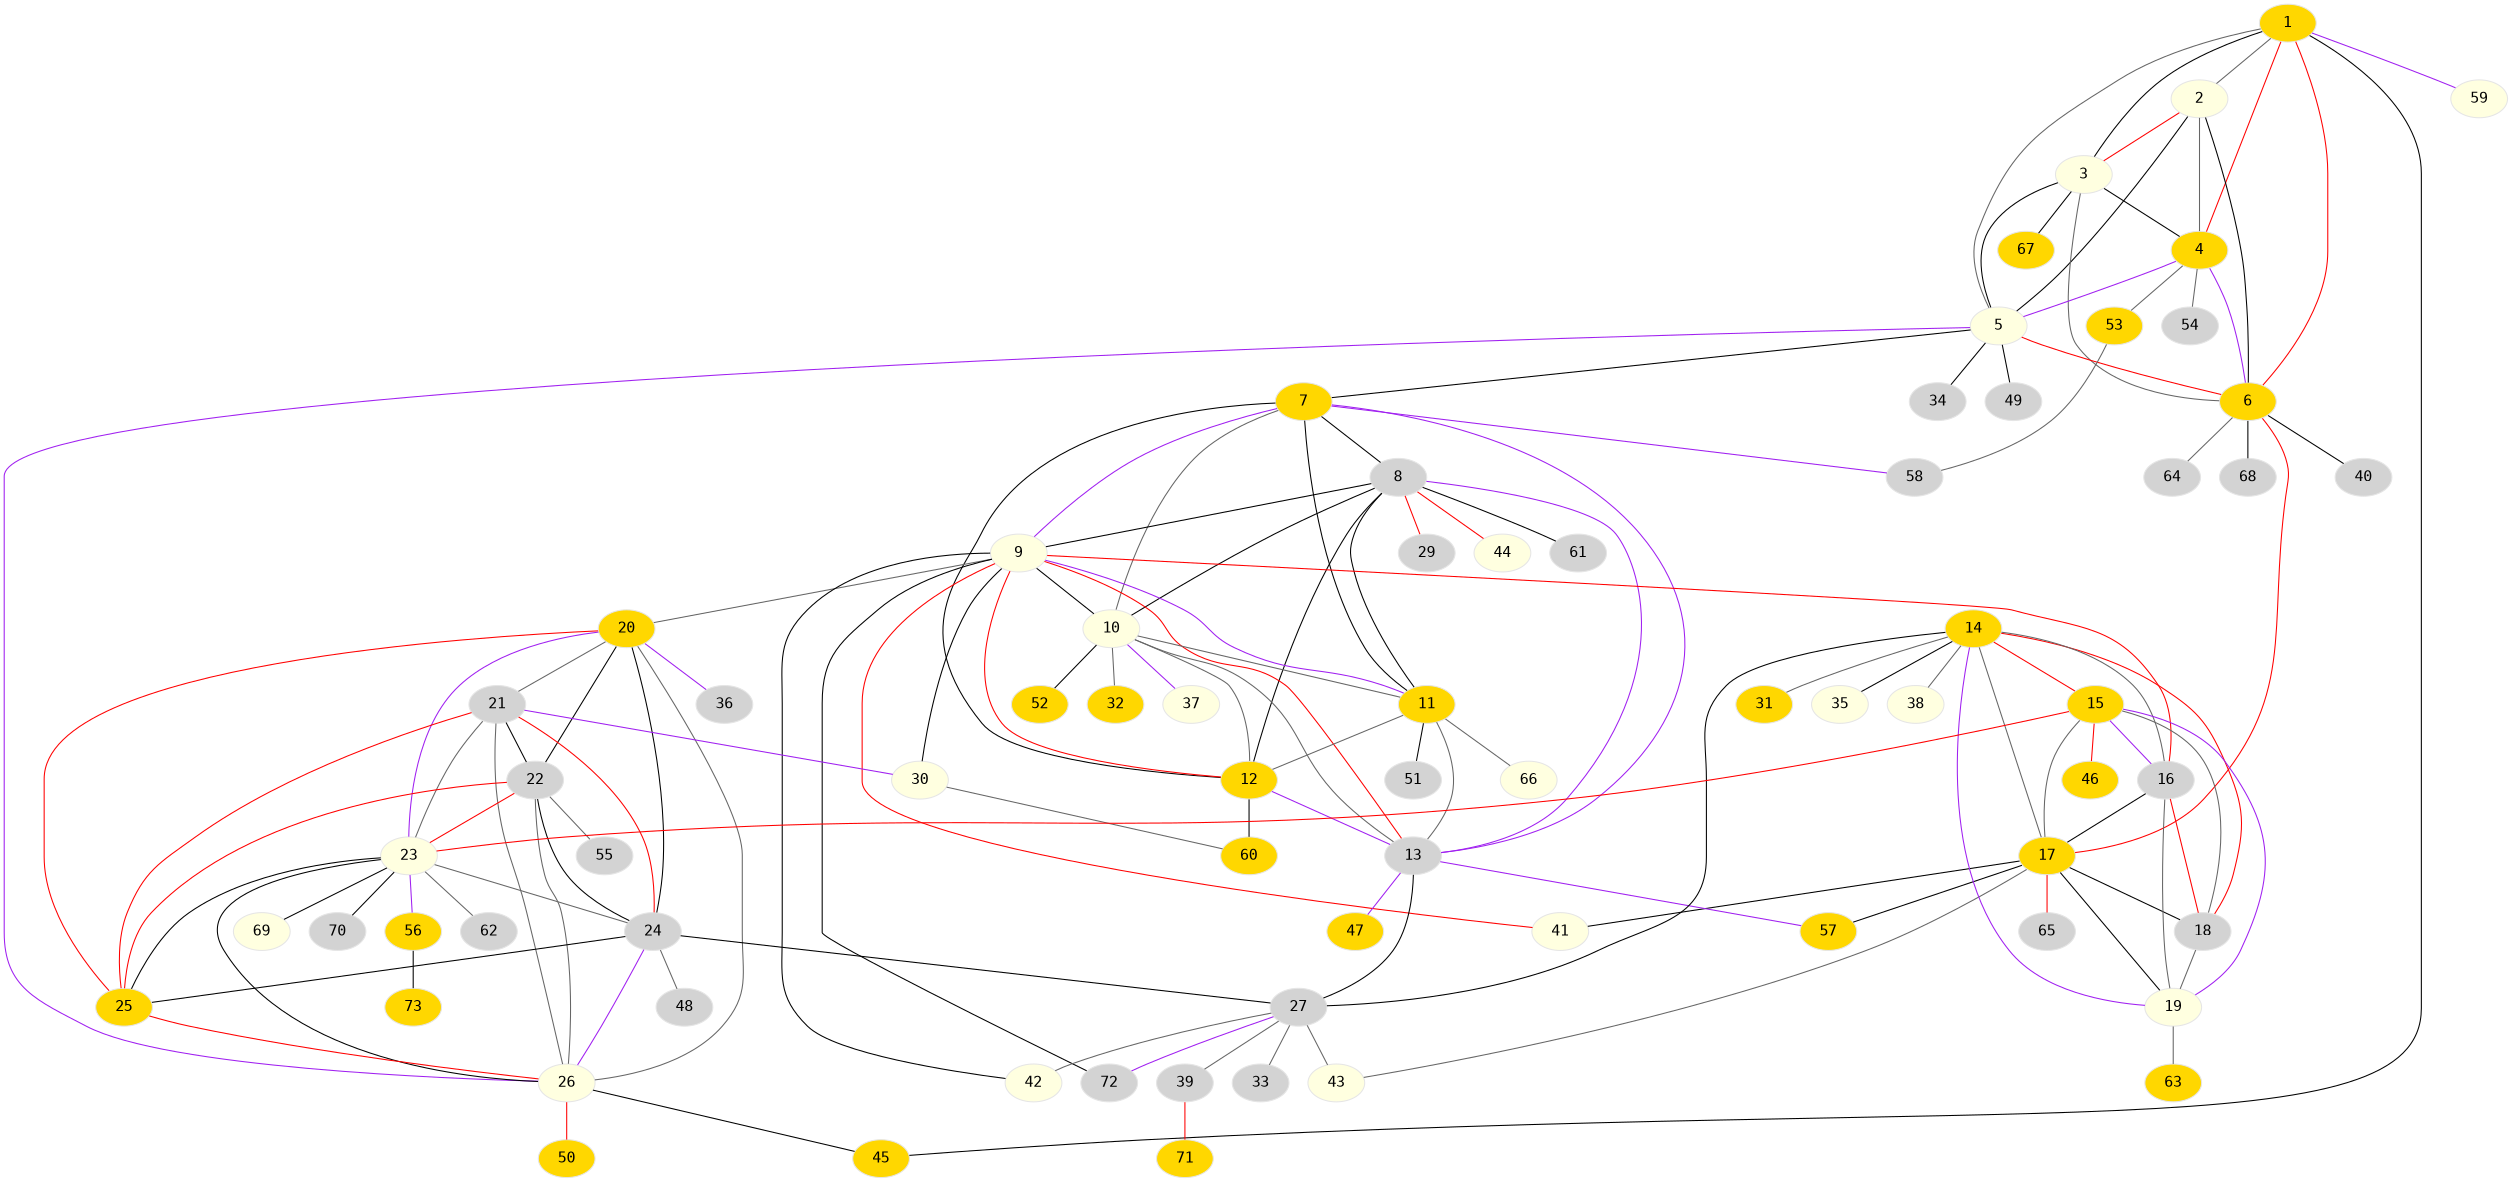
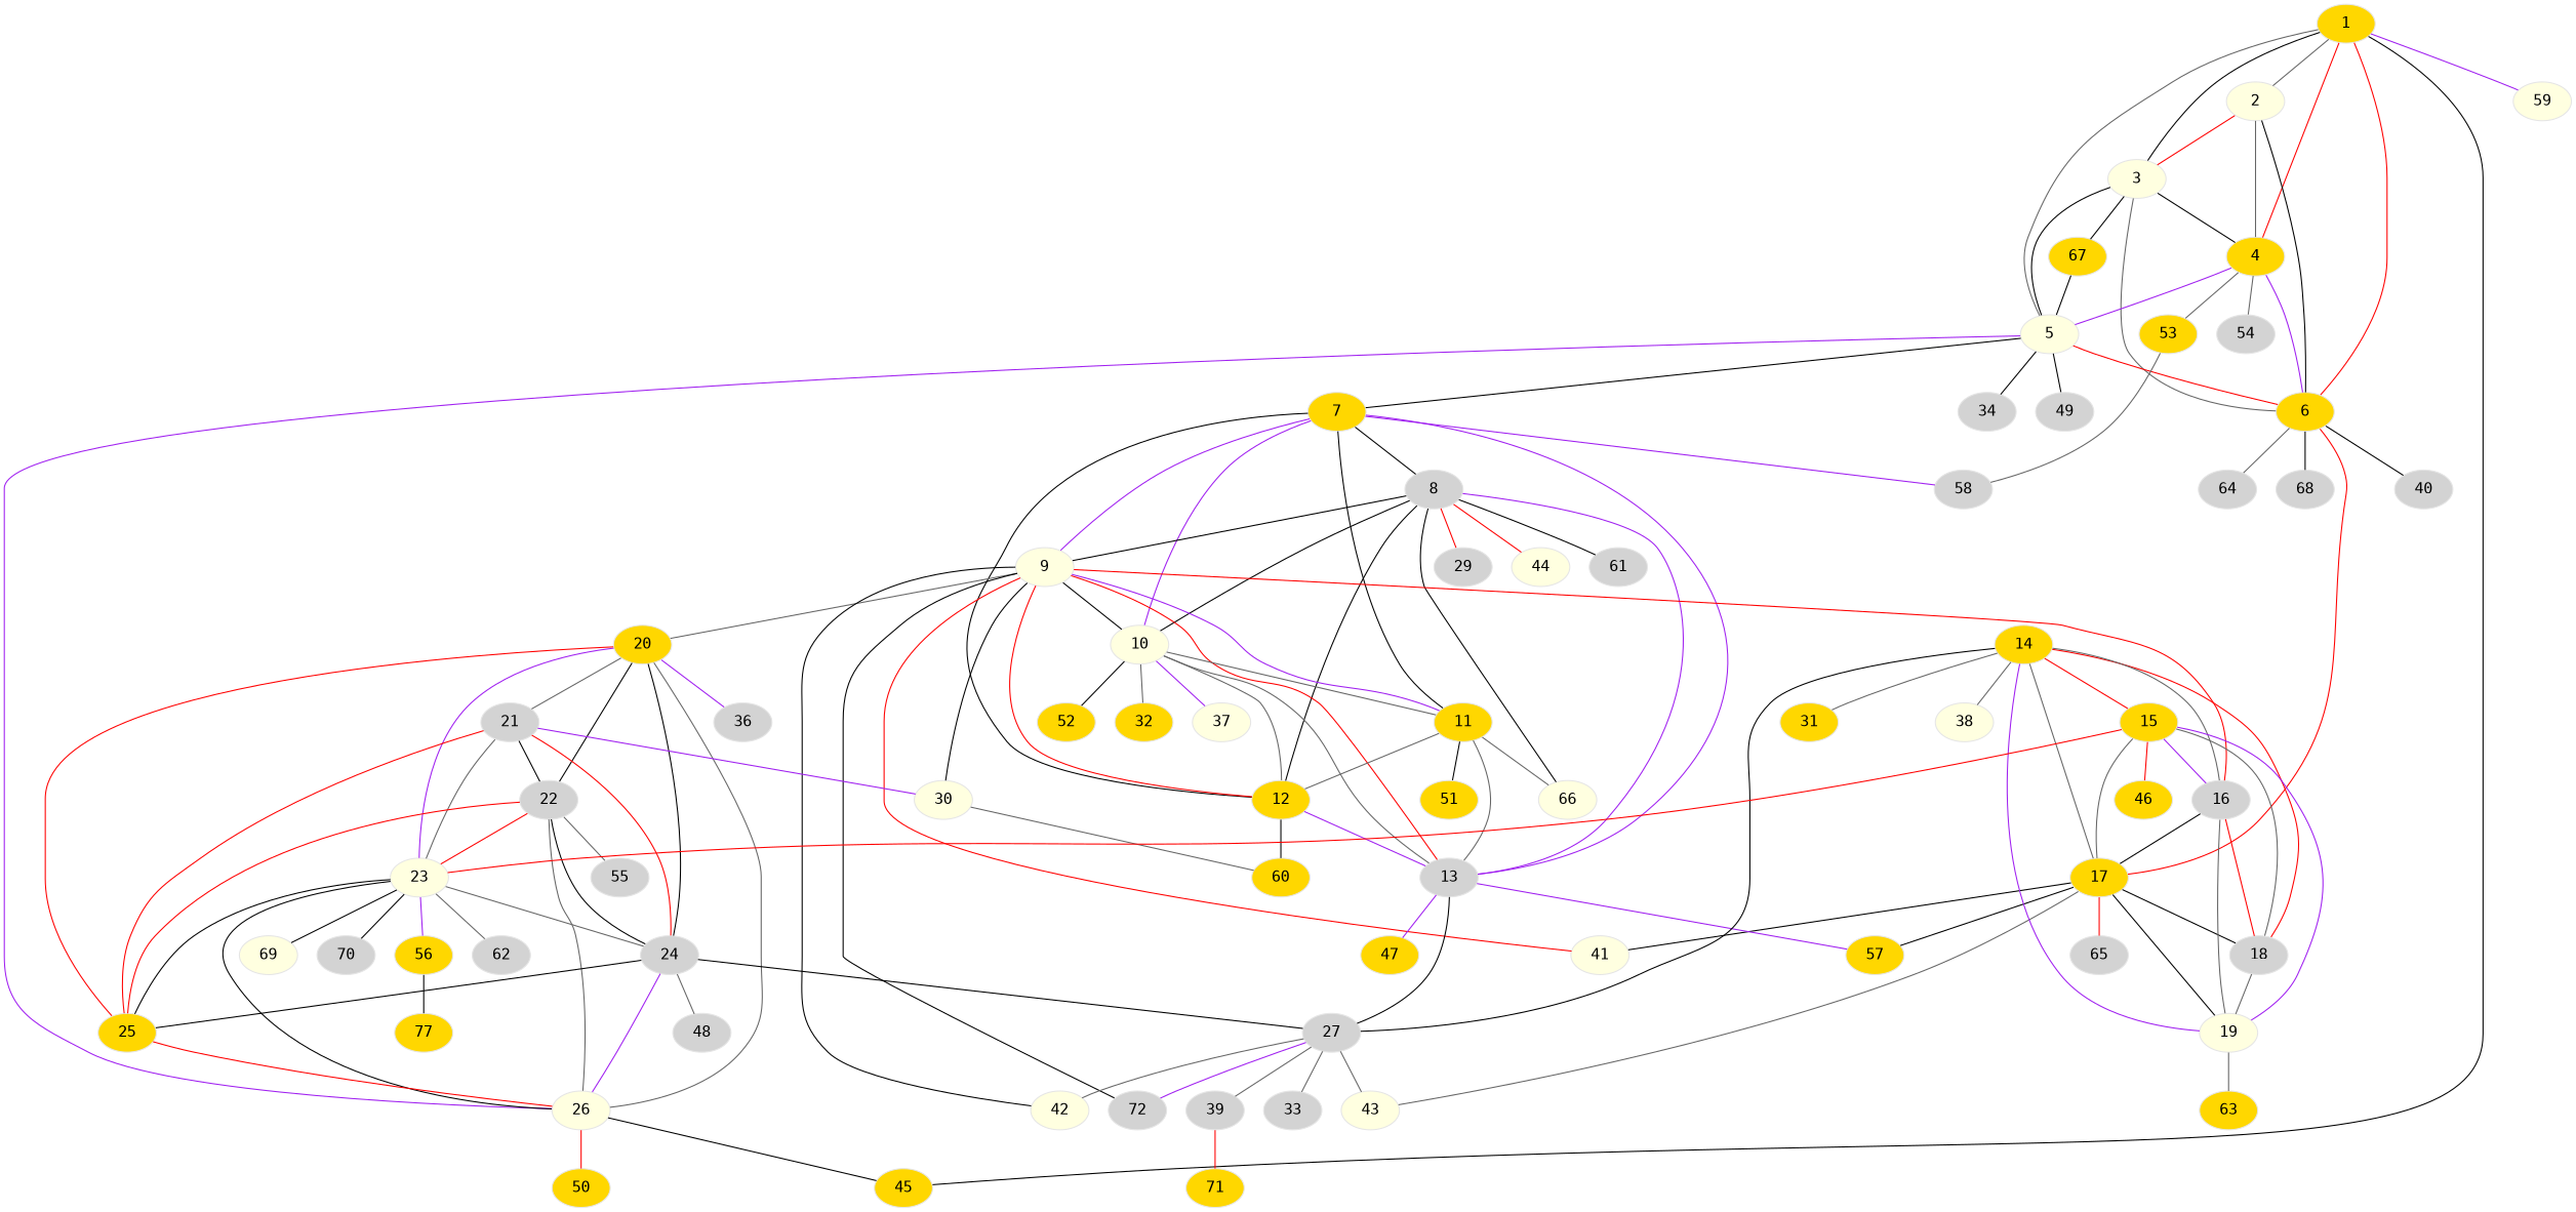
  graph {
    fontname="DejaVu Sans Mono"
    node [color=gray90 fillcolor=lightgrey fontname="DejaVu Sans Mono" style=filled]
    edge [color=black fontname="DejaVu Sans Mono" weight=1.0]
    1 [fillcolor=gold]
    2 [fillcolor=lightyellow]
    3 [fillcolor=lightyellow]
    4 [fillcolor=gold]
    5 [fillcolor=lightyellow]
    6 [fillcolor=gold]
    45 [fillcolor=gold]
    59 [fillcolor=lightyellow]
    67 [fillcolor=gold]
    53 [fillcolor=gold]
    54
    7 [fillcolor=gold]
    26 [fillcolor=lightyellow]
    34
    49
    17 [fillcolor=gold]
    40
    64
    68
    58
    8
    9 [fillcolor=lightyellow]
    10 [fillcolor=lightyellow]
    11 [fillcolor=gold]
    12 [fillcolor=gold]
    13
    50 [fillcolor=gold]
    41 [fillcolor=lightyellow]
    57 [fillcolor=gold]
    18
    19 [fillcolor=lightyellow]
    43 [fillcolor=lightyellow]
    65
    29
    44 [fillcolor=lightyellow]
    61
    16
    20 [fillcolor=gold]
    30 [fillcolor=lightyellow]
    42 [fillcolor=lightyellow]
    72
    32 [fillcolor=gold]
    37 [fillcolor=lightyellow]
    52 [fillcolor=gold]
-   51
+   51 [fillcolor=gold]
    66 [fillcolor=lightyellow]
    60 [fillcolor=gold]
    27
    47 [fillcolor=gold]
    23 [fillcolor=lightyellow]
    21
    22
    24
    25 [fillcolor=gold]
    36
    33
    39
    14 [fillcolor=gold]
    15 [fillcolor=gold]
    31 [fillcolor=gold]
-   35 [fillcolor=lightyellow]
    38 [fillcolor=lightyellow]
    46 [fillcolor=gold]
    63 [fillcolor=gold]
    56 [fillcolor=gold]
    62
    69 [fillcolor=lightyellow]
    70
    55
    48
-   73 [fillcolor=gold]
+   73 [fillcolor=gold label=77]
    71 [fillcolor=gold]
    1 -- 2 [color=gray40]
    1 -- 3
    1 -- 4 [color=red weight=2.0]
    1 -- 5 [color=gray40]
    1 -- 6 [color=red]
    1 -- 45
    1 -- 59 [color=purple]
    2 -- 3 [color=red]
    2 -- 4 [color=gray40 weight=4.0]
-   2 -- 5
+   67 -- 5
    2 -- 6
    3 -- 4 [weight=2.0]
    3 -- 5
    3 -- 6 [color=gray40]
    3 -- 67
    4 -- 5 [color=purple weight=2.0]
    4 -- 6 [color=purple weight=2.0]
    4 -- 53 [color=gray40]
    4 -- 54 [color=gray40]
    5 -- 6 [color=red]
    5 -- 7
    5 -- 26 [color=purple]
    5 -- 34
    5 -- 49
    6 -- 17 [color=red]
    6 -- 40
    6 -- 64 [color=gray40]
    6 -- 68
    53 -- 58 [color=gray40]
    7 -- 58 [color=purple]
    7 -- 8
    7 -- 9 [color=purple]
-   7 -- 10 [color=gray40]
+   7 -- 10 [color=purple]
    7 -- 11
    7 -- 12
    7 -- 13 [color=purple]
    26 -- 45
    26 -- 50 [color=red]
    17 -- 41
    17 -- 57
    17 -- 18
    17 -- 19 [weight=2.0]
    17 -- 43 [color=gray40]
    17 -- 65 [color=red]
    8 -- 9
    8 -- 10
-   8 -- 11
+   8 -- 66
    8 -- 12
    8 -- 13 [color=purple]
    8 -- 29 [color=red]
    8 -- 44 [color=red]
    8 -- 61 [weight=3.0]
    9 -- 10
    9 -- 11 [color=purple]
    9 -- 12 [color=red]
    9 -- 13 [color=red]
    9 -- 41 [color=red]
    9 -- 16 [color=red]
    9 -- 20 [color=gray40]
    9 -- 30
    9 -- 42
    9 -- 72
    10 -- 11 [color=gray40]
    10 -- 12 [color=gray40]
    10 -- 13 [color=gray40]
    10 -- 32 [color=gray40]
    10 -- 37 [color=purple]
    10 -- 52
    11 -- 12 [color=gray40]
    11 -- 13 [color=gray40]
    11 -- 51
    11 -- 66 [color=gray40 weight=4.0]
    12 -- 13 [color=purple]
    12 -- 60 [weight=3.0]
    13 -- 57 [color=purple]
    13 -- 27
    13 -- 47 [color=purple]
    18 -- 19 [color=gray40 weight=4.0]
    19 -- 63 [color=gray40 weight=5.0]
    16 -- 17
    16 -- 18 [color=red]
    16 -- 19 [color=gray40 weight=2.0]
    20 -- 26 [color=gray40]
    20 -- 23 [color=purple]
    20 -- 21 [color=gray40]
    20 -- 22
    20 -- 24
    20 -- 25 [color=red]
    20 -- 36 [color=purple weight=2.0]
    30 -- 60 [color=gray40]
    27 -- 43 [color=gray40 weight=5.0]
    27 -- 42 [color=gray40 weight=3.0]
    27 -- 72 [color=purple]
    27 -- 33 [color=gray40]
    27 -- 39 [color=gray40]
    23 -- 26
    23 -- 24 [color=gray40]
    23 -- 25
    23 -- 56 [color=purple]
    23 -- 62 [color=gray40]
    23 -- 69
    23 -- 70
-   21 -- 26 [color=gray40]
    21 -- 30 [color=purple]
    21 -- 23 [color=gray40]
    21 -- 22
    21 -- 24 [color=red]
    21 -- 25 [color=red weight=2.0]
    22 -- 26 [color=gray40]
    22 -- 23 [color=red]
    22 -- 24
    22 -- 25 [color=red]
    22 -- 55 [color=gray40 weight=2.0]
    24 -- 26 [color=purple]
    24 -- 27
    24 -- 25
    24 -- 48 [color=gray40]
    25 -- 26 [color=red]
    39 -- 71 [color=red]
    14 -- 17 [color=gray40]
    14 -- 18 [color=red]
    14 -- 19 [color=purple weight=2.0]
    14 -- 16 [color=gray40]
    14 -- 27
    14 -- 15 [color=red]
    14 -- 31 [color=gray40]
-   14 -- 35
    14 -- 38 [color=gray40]
    15 -- 17 [color=gray40]
    15 -- 18 [color=gray40]
    15 -- 19 [color=purple weight=2.0]
    15 -- 16 [color=purple]
    15 -- 23 [color=red]
    15 -- 46 [color=red]
    56 -- 73
  }
